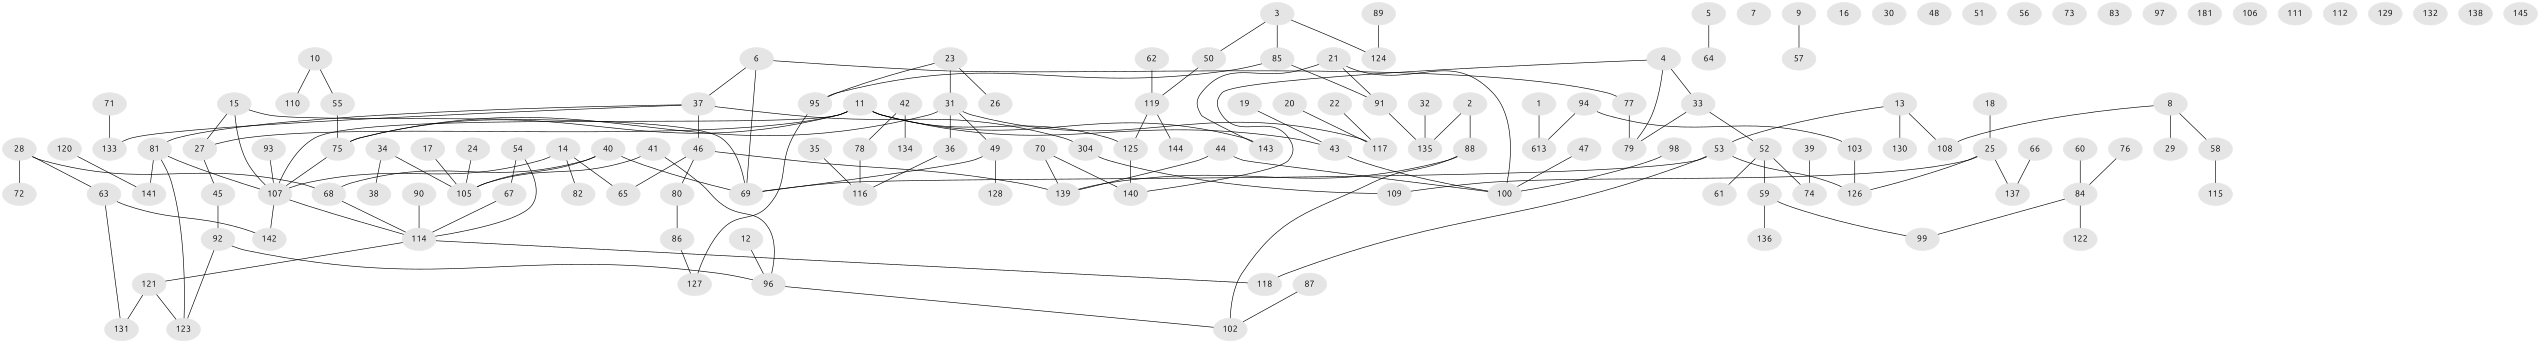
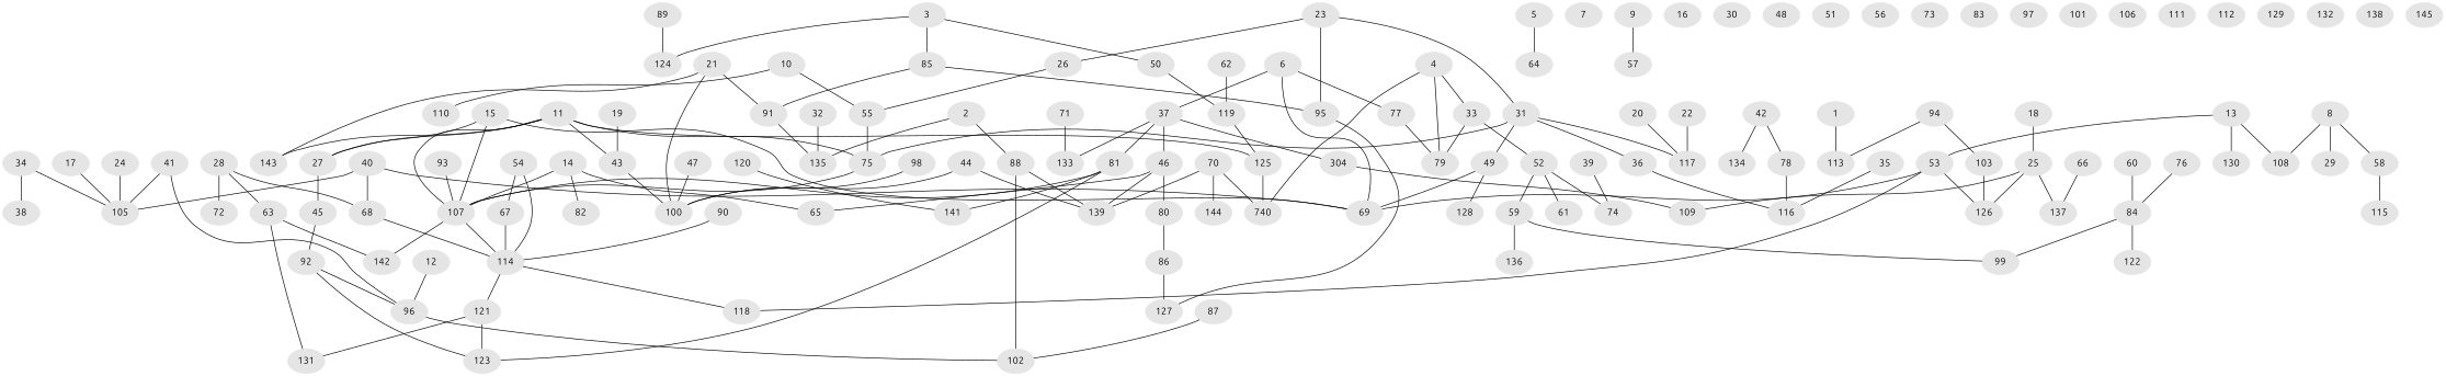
  graph {
    fontname=Ubuntu
    node [color=gray90 fontname=Ubuntu style=filled]
    edge [fontname=Ubuntu]
    1
-   113 [label=613]
+   113
    2
    88
    135
    139
    102
    3
    50
    85
    124
    119
    91
    95
    4
    33
    79
-   140
+   140 [label=740]
    52
    5
    64
    6
    37
    69
    77
    46
    81
    n28 [label=304]
    133
    7
    8
    29
    58
    108
    115
    9
    57
    10
    55
    110
    75
    11
    27
    43
    107
    125
    143
    45
    100
    114
    142
    12
    96
    13
    53
    130
    126
    118
    14
    65
    82
    15
    16
    17
    105
    18
    25
    109
    137
    19
    20
    117
    21
    22
    23
    26
    31
    36
    49
    127
    24
    92
    28
    63
    68
    72
    131
    30
    116
    128
    32
    74
    59
    61
    34
    38
    35
    80
    123
    141
    39
    40
    41
    42
    78
    134
    44
    86
    47
    48
    144
    51
    99
    136
    54
    67
    121
    56
    60
    84
    122
    62
    66
    70
    71
    73
    76
    83
    87
    89
    90
    93
    94
    103
    97
    98
-   101 [label=181]
+   101
    106
    111
    112
    120
    129
    132
    138
    145
    1 -- 113
    2 -- 88
    2 -- 135
    88 -- 139
    88 -- 102
    3 -- 50
    3 -- 85
    3 -- 124
    50 -- 119
    85 -- 91
    85 -- 95
    119 -- 125
-   119 -- 144
+   70 -- 144
    91 -- 135
    95 -- 127
    4 -- 33
    4 -- 79
    4 -- 140
    33 -- 79
    33 -- 52
    52 -- 74
    52 -- 59
    52 -- 61
    5 -- 64
    6 -- 37
    6 -- 69
    6 -- 77
    37 -- 46
    37 -- 81
    37 -- n28
    37 -- 133
    77 -- 79
    46 -- 139
    46 -- 65
    46 -- 80
    81 -- 107
    81 -- 123
    81 -- 141
    n28 -- 109
    8 -- 29
    8 -- 58
    8 -- 108
    58 -- 115
    9 -- 57
    10 -- 55
    10 -- 110
    55 -- 75
    75 -- 107
    11 -- 75
    11 -- 27
    11 -- 43
    11 -- 107
    11 -- 125
    11 -- 143
    27 -- 45
    43 -- 100
    107 -- 114
    107 -- 142
    125 -- 140
    45 -- 92
    114 -- 118
    114 -- 121
    12 -- 96
    96 -- 102
    13 -- 108
    13 -- 53
    13 -- 130
    53 -- 69
    53 -- 126
    53 -- 118
    14 -- 107
    14 -- 65
    14 -- 82
    15 -- 69
    15 -- 27
    15 -- 107
    17 -- 105
    18 -- 25
    25 -- 126
    25 -- 109
    25 -- 137
    19 -- 43
    20 -- 117
    21 -- 91
    21 -- 143
    21 -- 100
    22 -- 117
    23 -- 95
    23 -- 26
    23 -- 31
+   26 -- 55
    31 -- 75
    31 -- 117
    31 -- 36
    31 -- 49
    36 -- 116
    49 -- 69
    49 -- 128
    24 -- 105
    92 -- 96
    92 -- 123
    28 -- 63
    28 -- 68
    28 -- 72
    63 -- 142
    63 -- 131
    68 -- 114
    32 -- 135
    59 -- 99
    59 -- 136
    34 -- 105
    34 -- 38
    35 -- 116
    80 -- 86
    39 -- 74
    40 -- 69
    40 -- 105
    40 -- 68
    41 -- 96
    41 -- 105
    42 -- 78
    42 -- 134
    78 -- 116
    44 -- 139
    44 -- 100
    86 -- 127
    47 -- 100
    54 -- 114
    54 -- 67
    67 -- 114
    121 -- 131
    121 -- 123
    60 -- 84
    84 -- 99
    84 -- 122
    62 -- 119
    66 -- 137
    70 -- 139
    70 -- 140
    71 -- 133
    76 -- 84
    87 -- 102
    89 -- 124
    90 -- 114
    93 -- 107
    94 -- 113
    94 -- 103
    103 -- 126
    98 -- 100
    120 -- 141
  }
